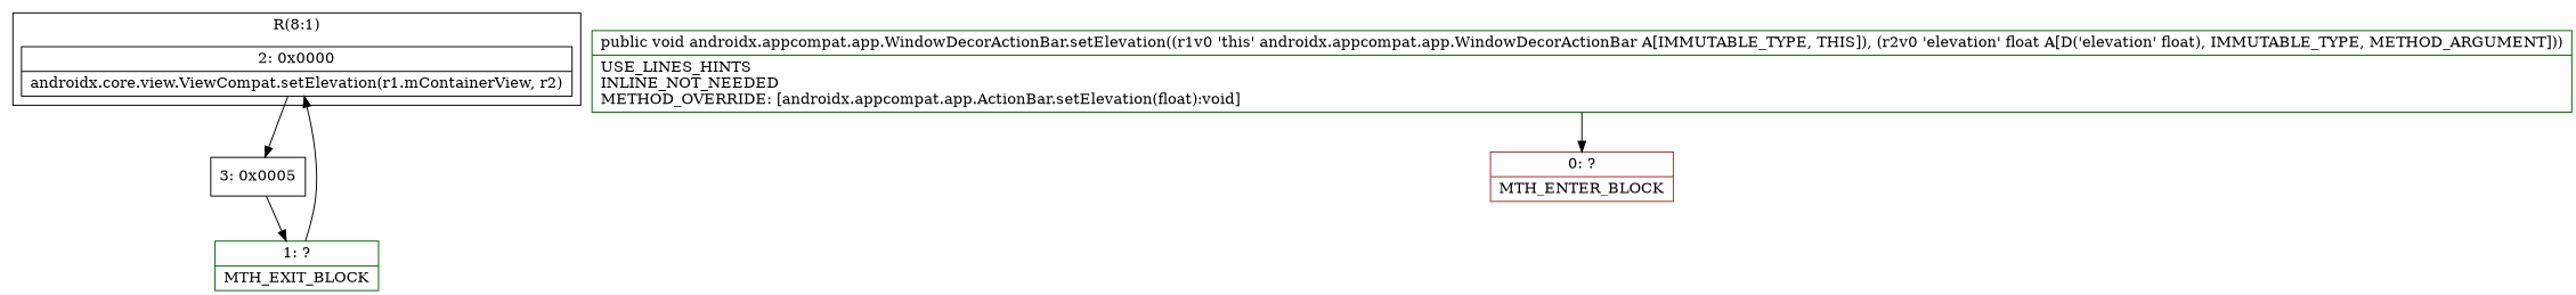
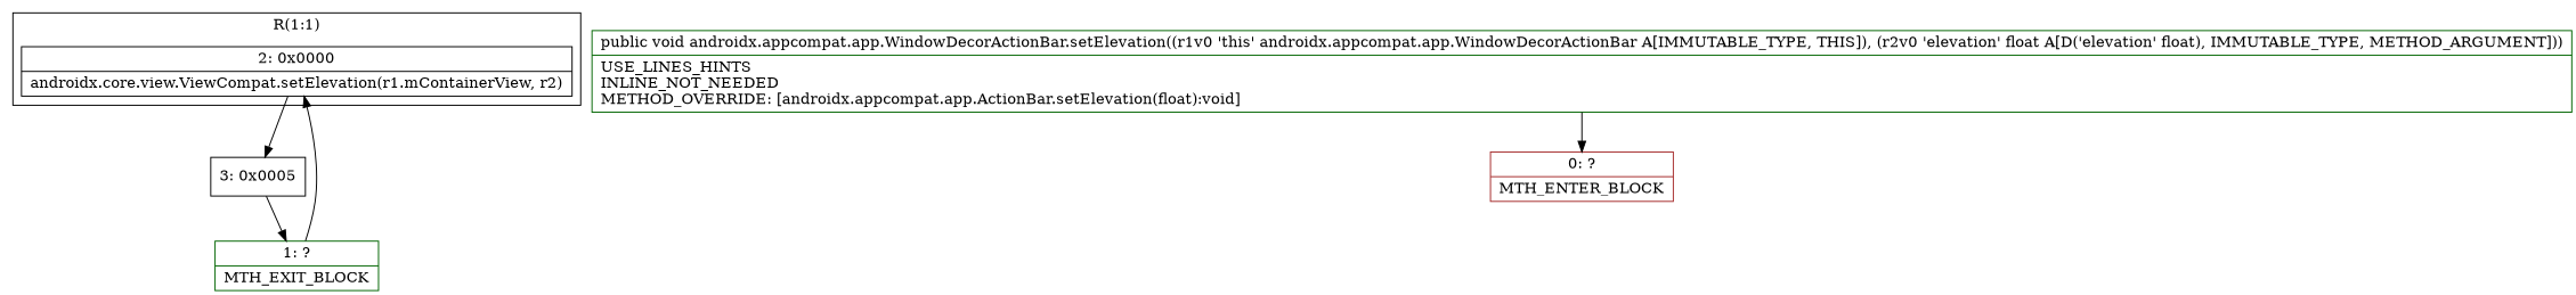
  digraph {
    node [color=black shape=record]
    n1 [label="{2\:\ 0x0000|androidx.core.view.ViewCompat.setElevation(r1.mContainerView, r2)\l}"]
    n2 [label="{3\:\ 0x0005}"]
    n3 [color=darkgreen label="{1\:\ ?|MTH_EXIT_BLOCK\l}"]
    n4 [color=brown label="{0\:\ ?|MTH_ENTER_BLOCK\l}"]
    n5 [color=darkgreen label="{public void androidx.appcompat.app.WindowDecorActionBar.setElevation((r1v0 'this' androidx.appcompat.app.WindowDecorActionBar A[IMMUTABLE_TYPE, THIS]), (r2v0 'elevation' float A[D('elevation' float), IMMUTABLE_TYPE, METHOD_ARGUMENT]))  | USE_LINES_HINTS\lINLINE_NOT_NEEDED\lMETHOD_OVERRIDE: [androidx.appcompat.app.ActionBar.setElevation(float):void]\l}"]
    subgraph cluster_1 {
-     label="R(8:1)"
+     label="R(1:1)"
      n1
    }
    n1 -> n2
    n2 -> n3
    n3 -> n1
    n5 -> n4
  }
